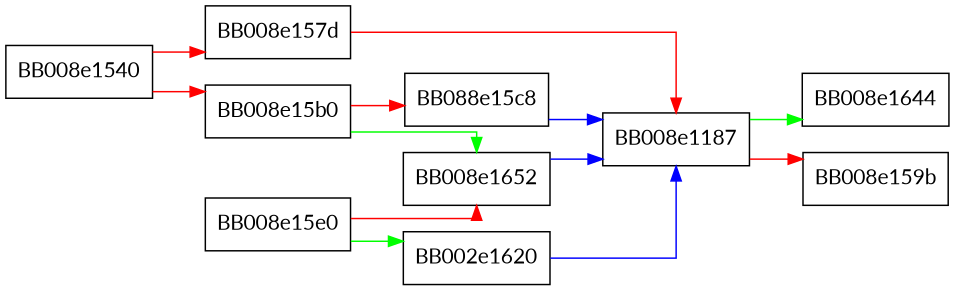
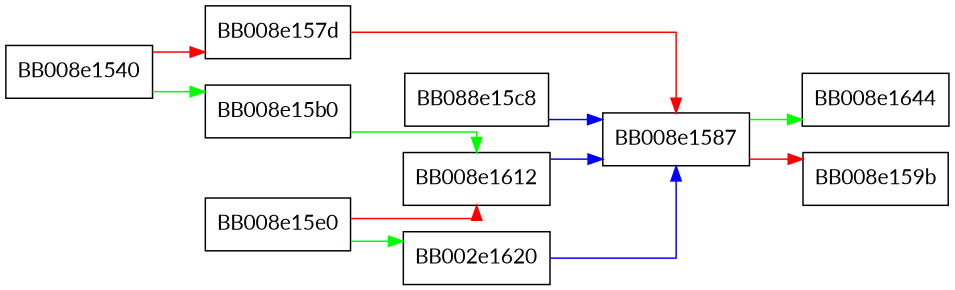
  digraph {
    fontname=Lato
    rankdir=LR
    splines=ortho
    node [fontname=Lato shape=box]
    edge [color=red fontname=Lato]
    BB008e1540
    BB008e15b0
    BB008e157d
    n4 [label=BB088e15c8]
-   BB008e1612 [label=BB008e1652]
-   BB008e1587 [label=BB008e1187]
+   BB008e1612
+   BB008e1587
    n7 [label=BB002e1620]
    BB008e15e0
    BB008e1644
    BB008e159b
-   BB008e1540 -> BB008e15b0
+   BB008e1540 -> BB008e15b0 [color=green]
    BB008e1540 -> BB008e157d
-   BB008e15b0 -> n4
    BB008e15b0 -> BB008e1612 [color=green]
    BB008e157d -> BB008e1587
    n4 -> BB008e1587 [color=blue]
    BB008e1612 -> BB008e1587 [color=blue]
    BB008e1587 -> BB008e1644 [color=green]
    BB008e1587 -> BB008e159b
    n7 -> BB008e1587 [color=blue]
    BB008e15e0 -> BB008e1612
    BB008e15e0 -> n7 [color=green]
  }
